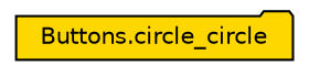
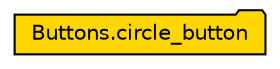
  digraph {
    rankdir=LR
-   n1 [color=black fillcolor=gold fontname=Helvetica fontsize=10 height=0.2 label="Buttons.circle_circle" shape=folder style=filled width=0.4]
+   n1 [color=black fillcolor=gold fontname=Helvetica fontsize=10 height=0.2 label="Buttons.circle_button" shape=folder style=filled width=0.4]
  }
